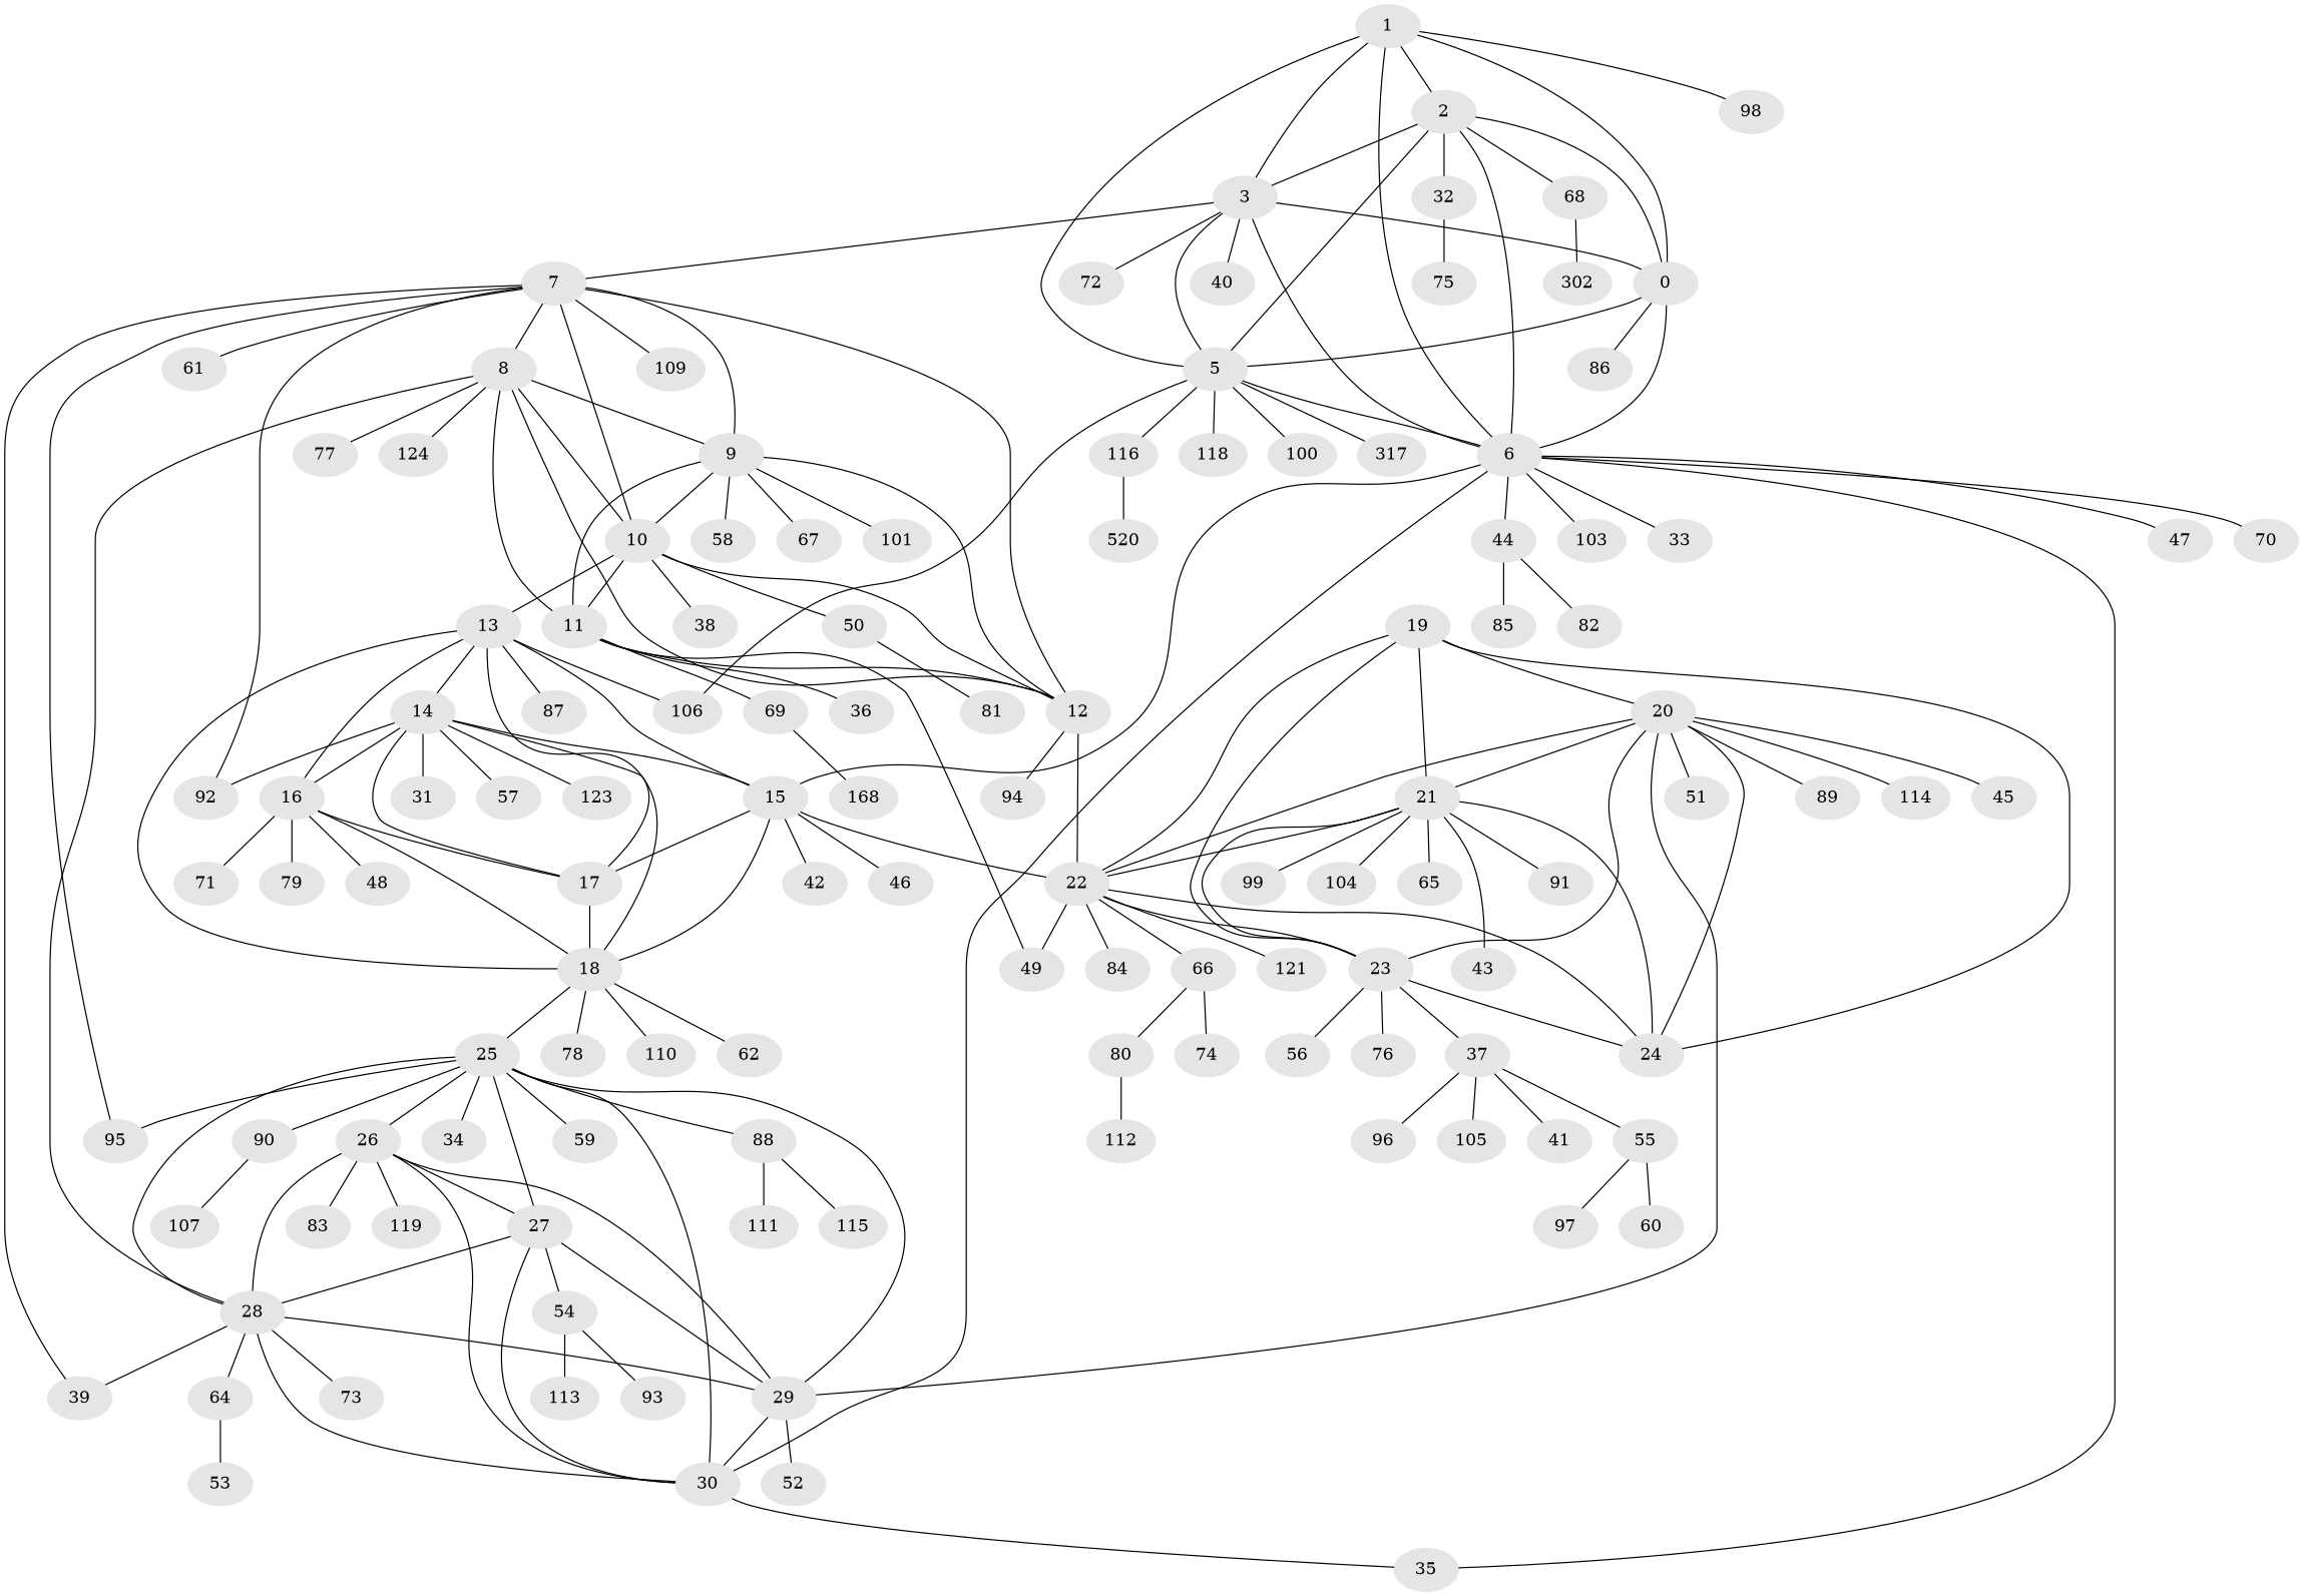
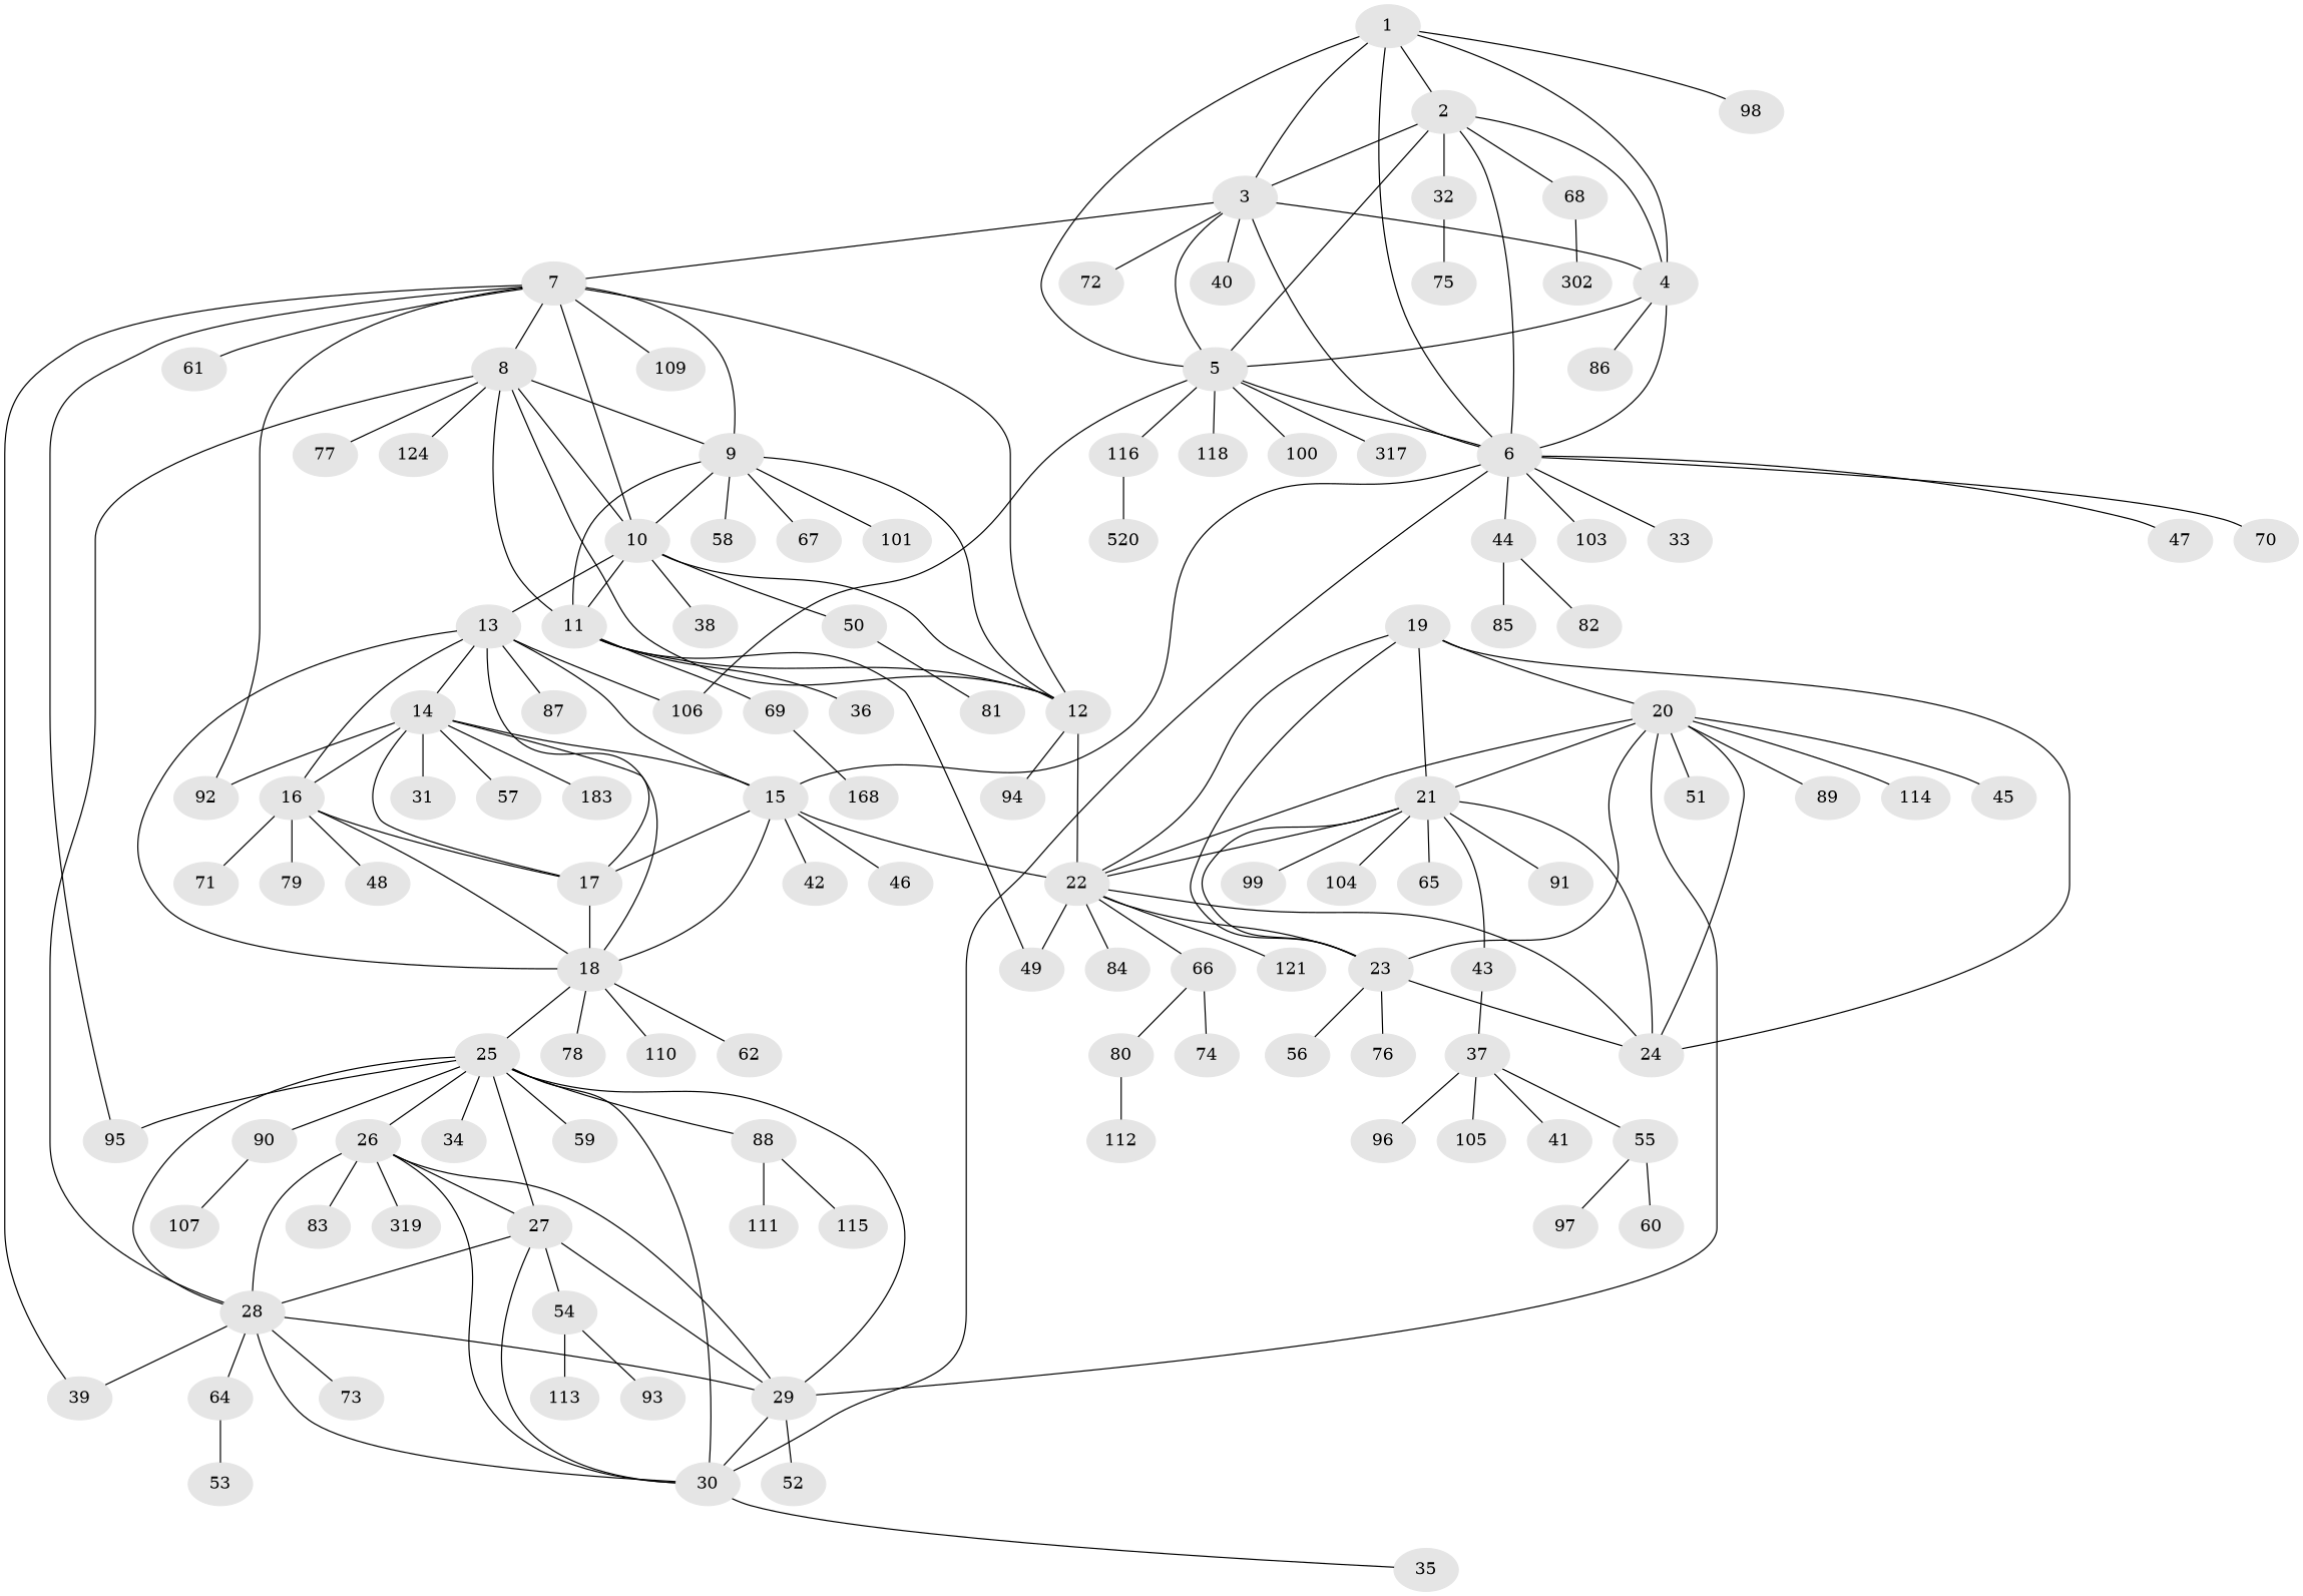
  graph {
    node [color=gray90 style=filled]
    1
    2
    3
-   4 [label=0]
+   4
    5
    6
    98
    32
    68
    7
    40
    72
    86
    100
    106
    116
    n17 [label=317]
    118
    15
    30
    33
    35
    44
    47
    70
    103
    22
    49
    23
    24
    66
    84
    121
    75
    n35 [label=302]
    8
    9
    10
    12
    39
    61
    92
    95
    109
    n45 [label=520]
    17
    18
    42
    46
    82
    85
    11
    28
    77
    n55 [label=124]
    58
    67
    101
    13
    38
    50
    36
    69
    94
    29
    64
    73
    14
    16
    87
    81
    n72 [label=168]
    31
    57
-   123
+   123 [label=183]
    48
    71
    79
    25
    62
    78
    110
    26
    27
    34
    59
    88
    90
    19
    20
    21
    45
    51
    89
    114
    43
    65
    91
    99
    104
    37
    56
    76
    52
    74
    80
    41
    55
    96
    105
    83
-   119
+   119 [label=319]
    54
    111
    115
    107
    93
    113
    53
    60
    97
    112
    1 -- 2
    1 -- 3
    1 -- 4
    1 -- 5
    1 -- 6
    1 -- 98
    2 -- 3
    2 -- 4
    2 -- 5
    2 -- 6
    2 -- 32
    2 -- 68
    3 -- 4
    3 -- 5
    3 -- 6
    3 -- 7
    3 -- 40
    3 -- 72
    4 -- 5
    4 -- 6
    4 -- 86
    5 -- 6
    5 -- 100
    5 -- 106
    5 -- 116
    5 -- n17
    5 -- 118
    6 -- 15
    6 -- 30
    6 -- 33
-   6 -- 35
    6 -- 44
    6 -- 47
    6 -- 70
    6 -- 103
    32 -- 75
    68 -- n35
    7 -- 8
    7 -- 9
    7 -- 10
    7 -- 12
    7 -- 39
    7 -- 61
    7 -- 92
    7 -- 95
    7 -- 109
    116 -- n45
    15 -- 22
    15 -- 17
    15 -- 18
    15 -- 42
    15 -- 46
    30 -- 35
    44 -- 82
    44 -- 85
    22 -- 49
    22 -- 23
    22 -- 24
    22 -- 66
    22 -- 84
    22 -- 121
    23 -- 24
-   23 -- 37
+   43 -- 37
    23 -- 56
    23 -- 76
    66 -- 74
    66 -- 80
    8 -- 9
    8 -- 10
    8 -- 12
    8 -- 11
    8 -- 28
    8 -- 77
    8 -- n55
    9 -- 10
    9 -- 12
    9 -- 11
    9 -- 58
    9 -- 67
    9 -- 101
    10 -- 12
    10 -- 11
    10 -- 13
    10 -- 38
    10 -- 50
    12 -- 22
    12 -- 94
    17 -- 18
    18 -- 25
    18 -- 62
    18 -- 78
    18 -- 110
    11 -- 49
    11 -- 12
    11 -- 36
    11 -- 69
    28 -- 30
    28 -- 39
    28 -- 29
    28 -- 64
    28 -- 73
    13 -- 106
    13 -- 15
    13 -- 17
    13 -- 18
    13 -- 14
    13 -- 16
    13 -- 87
    50 -- 81
    69 -- n72
    29 -- 30
    29 -- 52
    64 -- 53
    14 -- 15
    14 -- 92
    14 -- 17
    14 -- 18
    14 -- 16
    14 -- 31
    14 -- 57
    14 -- 123
    16 -- 17
    16 -- 18
    16 -- 48
    16 -- 71
    16 -- 79
    25 -- 30
    25 -- 95
    25 -- 28
    25 -- 29
    25 -- 26
    25 -- 27
    25 -- 34
    25 -- 59
    25 -- 88
    25 -- 90
    26 -- 30
    26 -- 28
    26 -- 29
    26 -- 27
    26 -- 83
    26 -- 119
    27 -- 30
    27 -- 28
    27 -- 29
    27 -- 54
    88 -- 111
    88 -- 115
    90 -- 107
    19 -- 22
    19 -- 23
    19 -- 24
    19 -- 20
    19 -- 21
    20 -- 22
    20 -- 23
    20 -- 24
    20 -- 29
    20 -- 21
    20 -- 45
    20 -- 51
    20 -- 89
    20 -- 114
    21 -- 22
    21 -- 23
    21 -- 24
    21 -- 43
    21 -- 65
    21 -- 91
    21 -- 99
    21 -- 104
    37 -- 41
    37 -- 55
    37 -- 96
    37 -- 105
    80 -- 112
    55 -- 60
    55 -- 97
    54 -- 93
    54 -- 113
  }
